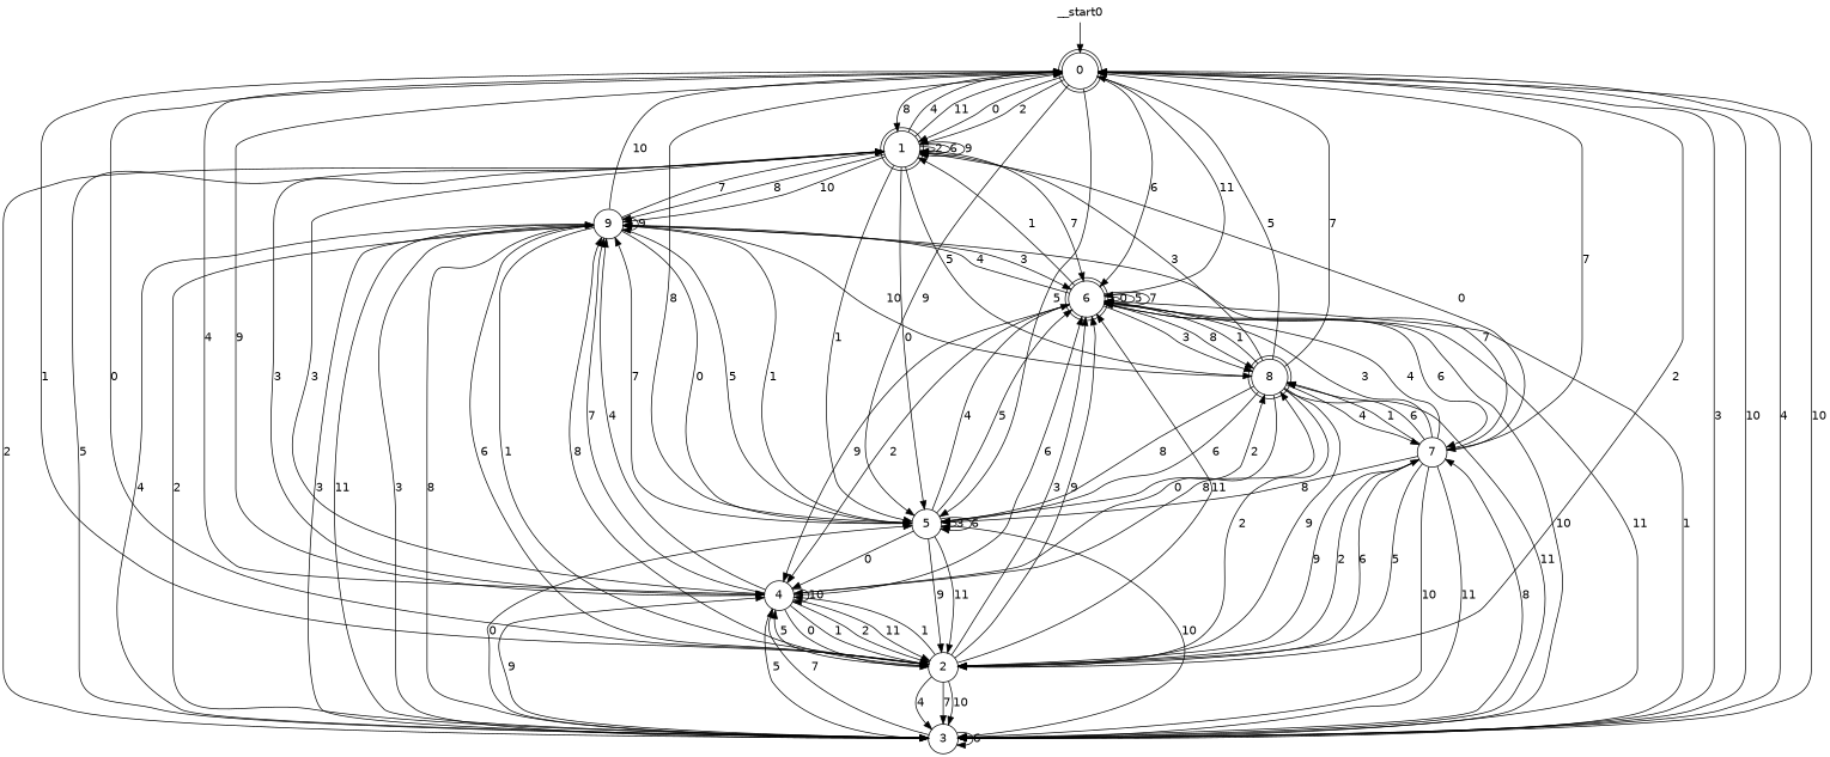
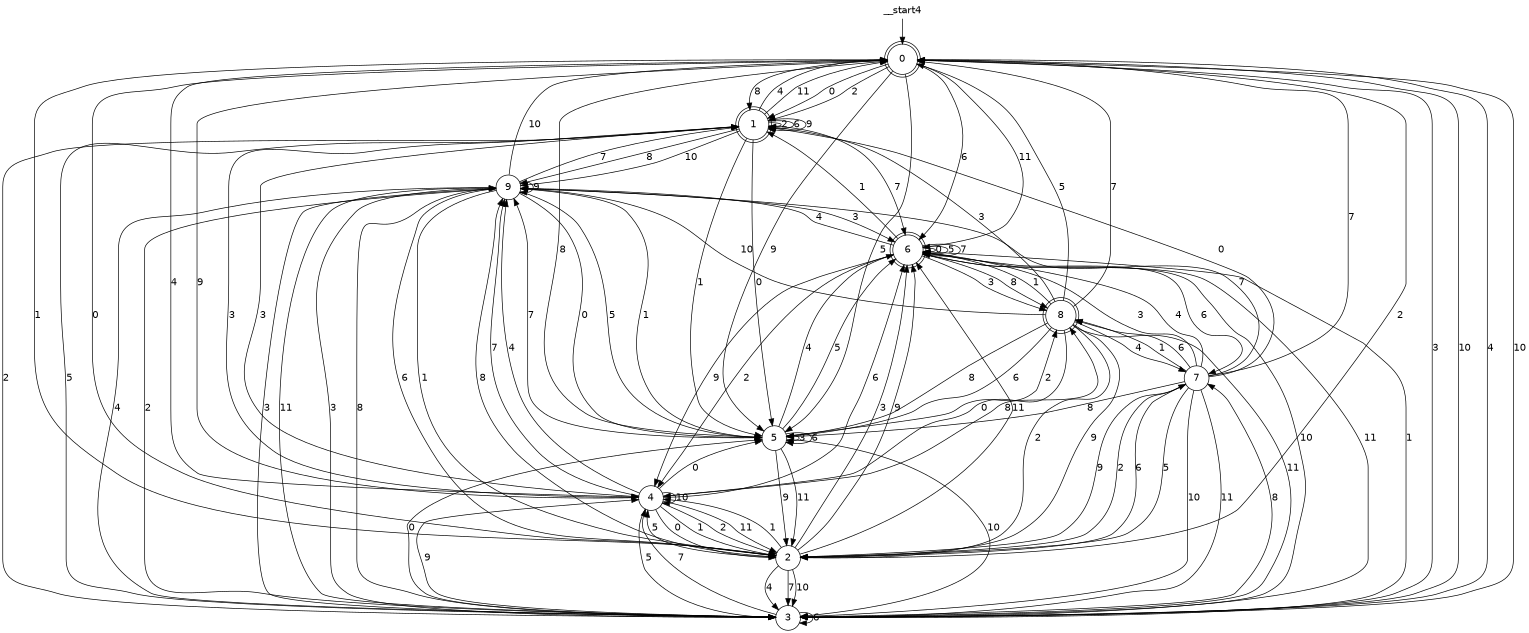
  digraph {
    fontname="DejaVu Sans"
    node [fontname="DejaVu Sans" shape=circle]
    edge [fontname="DejaVu Sans"]
    n1 [label=0 shape=doublecircle]
    n2 [label=1 shape=doublecircle]
    n3 [label=2]
    n4 [label=3]
    n5 [label=4]
    n6 [label=5]
    n7 [label=6 shape=doublecircle]
    n8 [label=7]
    n9 [label=8 shape=doublecircle]
    n10 [label=9]
-   __start0 [height=0 shape=none width=0]
+   __start0 [height=0 shape=none width=0 label=__start4]
    n1 -> n2 [label=0]
    n1 -> n2 [label=2]
    n1 -> n2 [label=8]
    n1 -> n3 [label=1]
    n1 -> n4 [label=3]
    n1 -> n4 [label=10]
    n1 -> n5 [label=4]
    n1 -> n6 [label=5]
    n1 -> n6 [label=9]
    n1 -> n7 [label=6]
    n1 -> n7 [label=11]
-   n1 -> n8 [label=7]
+   n8 -> n1 [label=7]
    n2 -> n1 [label=4]
    n2 -> n1 [label=11]
    n2 -> n2 [label=2]
    n2 -> n2 [label=6]
    n2 -> n2 [label=9]
    n2 -> n5 [label=3]
    n2 -> n6 [label=0]
    n2 -> n6 [label=1]
    n2 -> n7 [label=7]
-   n2 -> n9 [label=5]
    n2 -> n10 [label=8]
    n2 -> n10 [label=10]
    n3 -> n1 [label=0]
    n3 -> n1 [label=2]
    n3 -> n4 [label=4]
    n3 -> n4 [label=7]
    n3 -> n4 [label=10]
    n3 -> n5 [label=1]
    n3 -> n5 [label=5]
    n3 -> n7 [label=3]
    n3 -> n7 [label=9]
    n3 -> n7 [label=11]
    n3 -> n8 [label=6]
    n3 -> n10 [label=8]
    n4 -> n1 [label=4]
    n4 -> n1 [label=10]
    n4 -> n2 [label=2]
    n4 -> n2 [label=5]
    n4 -> n4 [label=6]
    n4 -> n5 [label=7]
    n4 -> n5 [label=9]
    n4 -> n6 [label=0]
    n4 -> n7 [label=1]
    n4 -> n8 [label=8]
    n4 -> n10 [label=3]
    n4 -> n10 [label=11]
    n5 -> n1 [label=9]
    n5 -> n2 [label=3]
    n5 -> n3 [label=0]
    n5 -> n3 [label=1]
    n5 -> n3 [label=2]
    n5 -> n3 [label=11]
    n5 -> n4 [label=5]
    n5 -> n5 [label=10]
    n5 -> n7 [label=6]
    n5 -> n9 [label=8]
    n5 -> n10 [label=4]
    n5 -> n10 [label=7]
    n6 -> n1 [label=8]
    n6 -> n3 [label=9]
    n6 -> n3 [label=11]
    n6 -> n4 [label=10]
-   n6 -> n5 [label=0]
+   n5 -> n6 [label=0]
    n6 -> n6 [label=3]
    n6 -> n6 [label=6]
    n6 -> n7 [label=4]
    n6 -> n7 [label=5]
    n6 -> n9 [label=2]
    n6 -> n10 [label=1]
    n6 -> n10 [label=7]
    n7 -> n2 [label=1]
    n7 -> n4 [label=10]
    n7 -> n4 [label=11]
    n7 -> n5 [label=2]
    n7 -> n5 [label=9]
    n7 -> n7 [label=0]
    n7 -> n7 [label=5]
    n7 -> n7 [label=7]
    n7 -> n8 [label=6]
    n7 -> n9 [label=3]
    n7 -> n9 [label=8]
    n7 -> n10 [label=4]
    n8 -> n2 [label=0]
    n8 -> n3 [label=2]
    n8 -> n3 [label=5]
    n8 -> n3 [label=9]
    n8 -> n4 [label=10]
    n8 -> n4 [label=11]
    n8 -> n6 [label=8]
    n8 -> n7 [label=3]
    n8 -> n7 [label=4]
    n8 -> n9 [label=1]
    n8 -> n9 [label=6]
    n8 -> n10 [label=7]
    n9 -> n1 [label=5]
    n9 -> n1 [label=7]
    n9 -> n2 [label=3]
    n9 -> n3 [label=2]
    n9 -> n3 [label=9]
    n9 -> n4 [label=11]
    n9 -> n5 [label=0]
    n9 -> n6 [label=6]
    n9 -> n6 [label=8]
    n9 -> n7 [label=1]
    n9 -> n8 [label=4]
    n9 -> n10 [label=10]
    n10 -> n1 [label=10]
    n10 -> n2 [label=7]
    n10 -> n3 [label=1]
    n10 -> n3 [label=6]
    n10 -> n4 [label=2]
    n10 -> n4 [label=3]
    n10 -> n4 [label=4]
    n10 -> n4 [label=8]
    n10 -> n6 [label=0]
    n10 -> n6 [label=5]
    n10 -> n7 [label=3]
    n10 -> n10 [label=9]
    __start0 -> n1
  }
